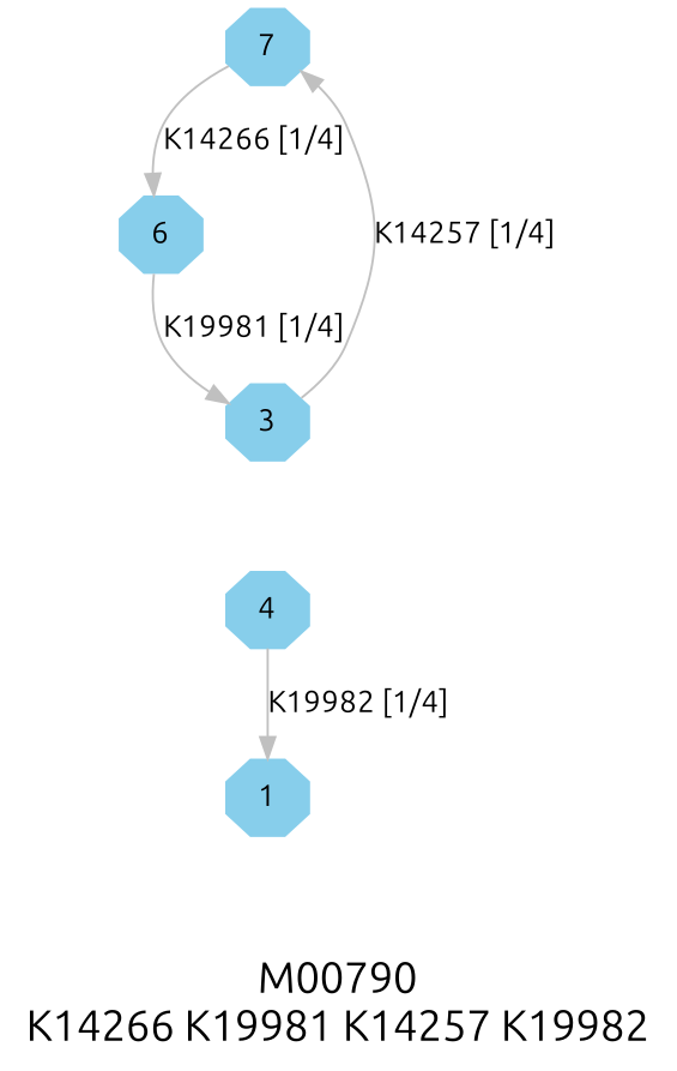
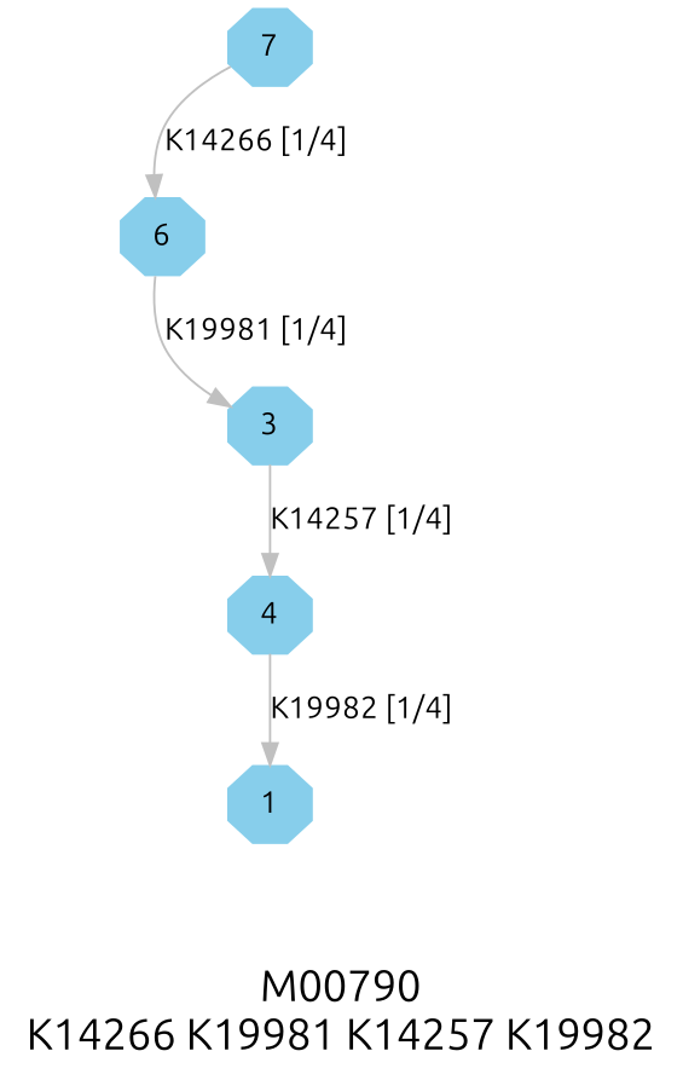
  digraph {
    fontname=Ubuntu
    fontsize=20
    label="M00790\nK14266 K19981 K14257 K19982"
    node [color=skyblue fontname=Ubuntu shape=octagon style=filled]
    edge [color=grey fontname=Ubuntu]
    n1 [height=.3 label=7 width=.3]
    1 [height=.3 width=.3]
    n3 [height=.3 label=6 width=.3]
    3 [height=.3 width=.3]
    4 [height=.3 width=.3]
    subgraph sub_1 {
      n1
      1
      n3
      3
      4
    }
    n1 -> n3 [label="K14266 [1/4]"]
    n3 -> 3 [label="K19981 [1/4]"]
-   3 -> n1 [label="K14257 [1/4]"]
+   3 -> 4 [label="K14257 [1/4]"]
    4 -> 1 [label="K19982 [1/4]"]
  }
